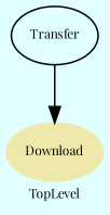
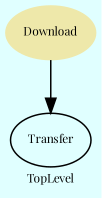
  digraph {
    bgcolor=lightcyan1
    compound=true
    fontname="Playfair Display"
    fontsize=8
    label=TopLevel
    node [fontname="Playfair Display" fontsize=8]
    n1 [color=palegoldenrod fontcolor=black label=Download shape=ellipse style=filled]
    n2 [color=black label=Transfer]
-   n2 -> n1 [fontname="Playfair Display"]
+   n1 -> n2 [fontname="Playfair Display"]
  }
